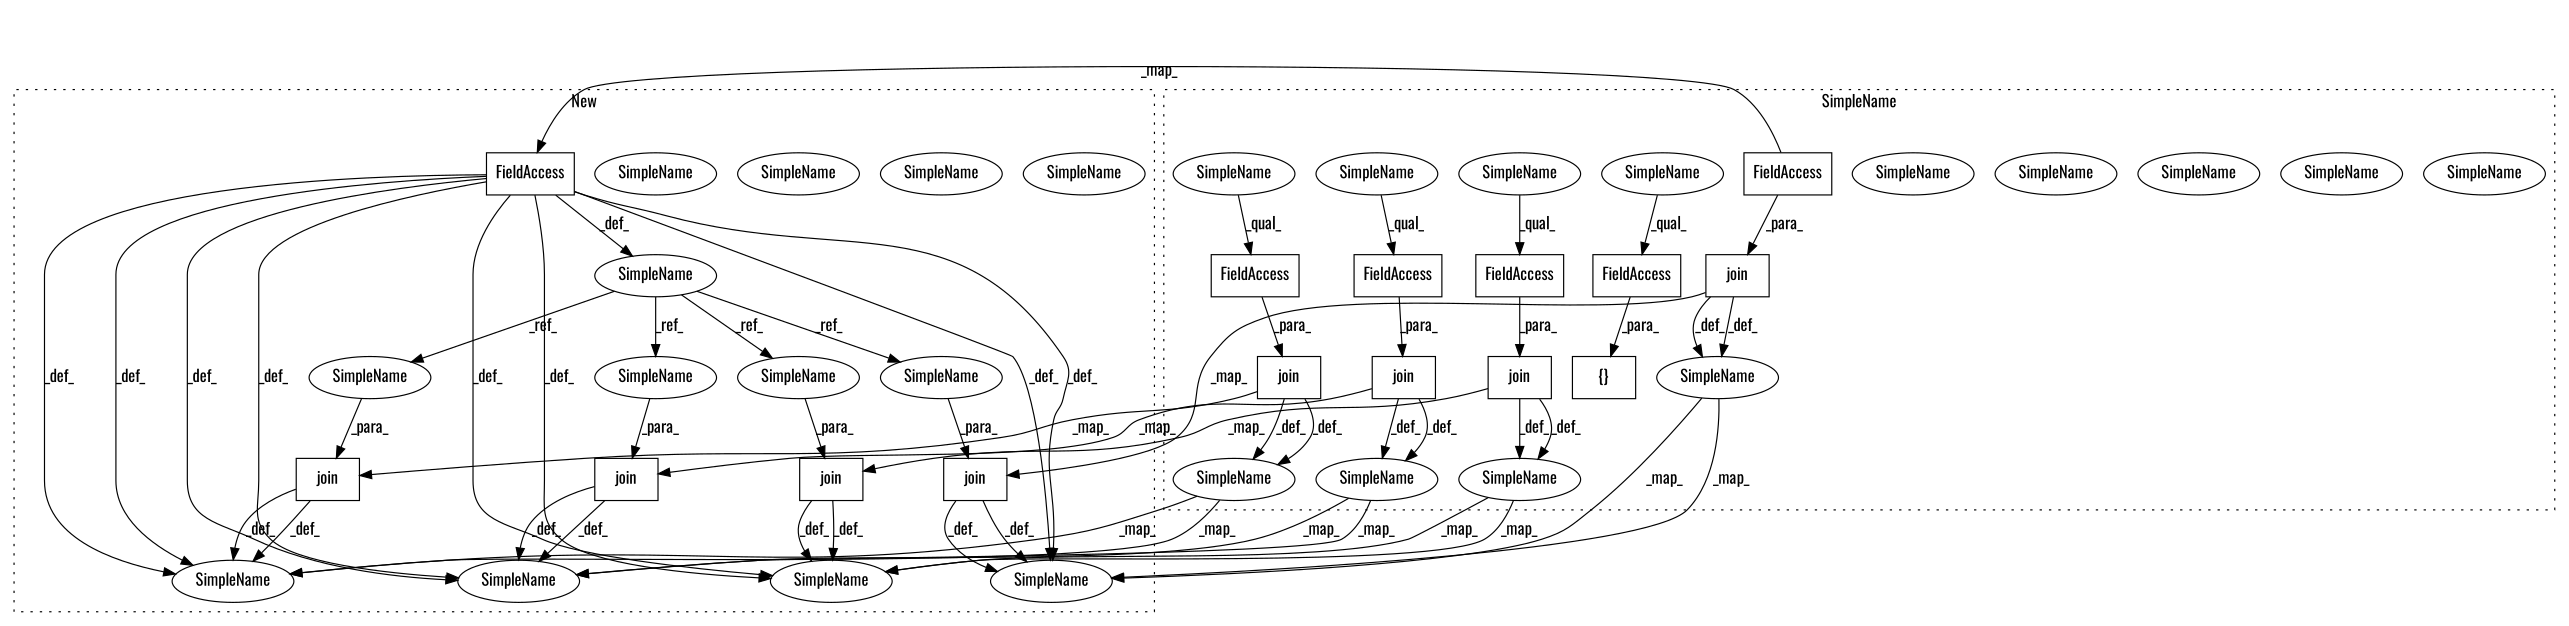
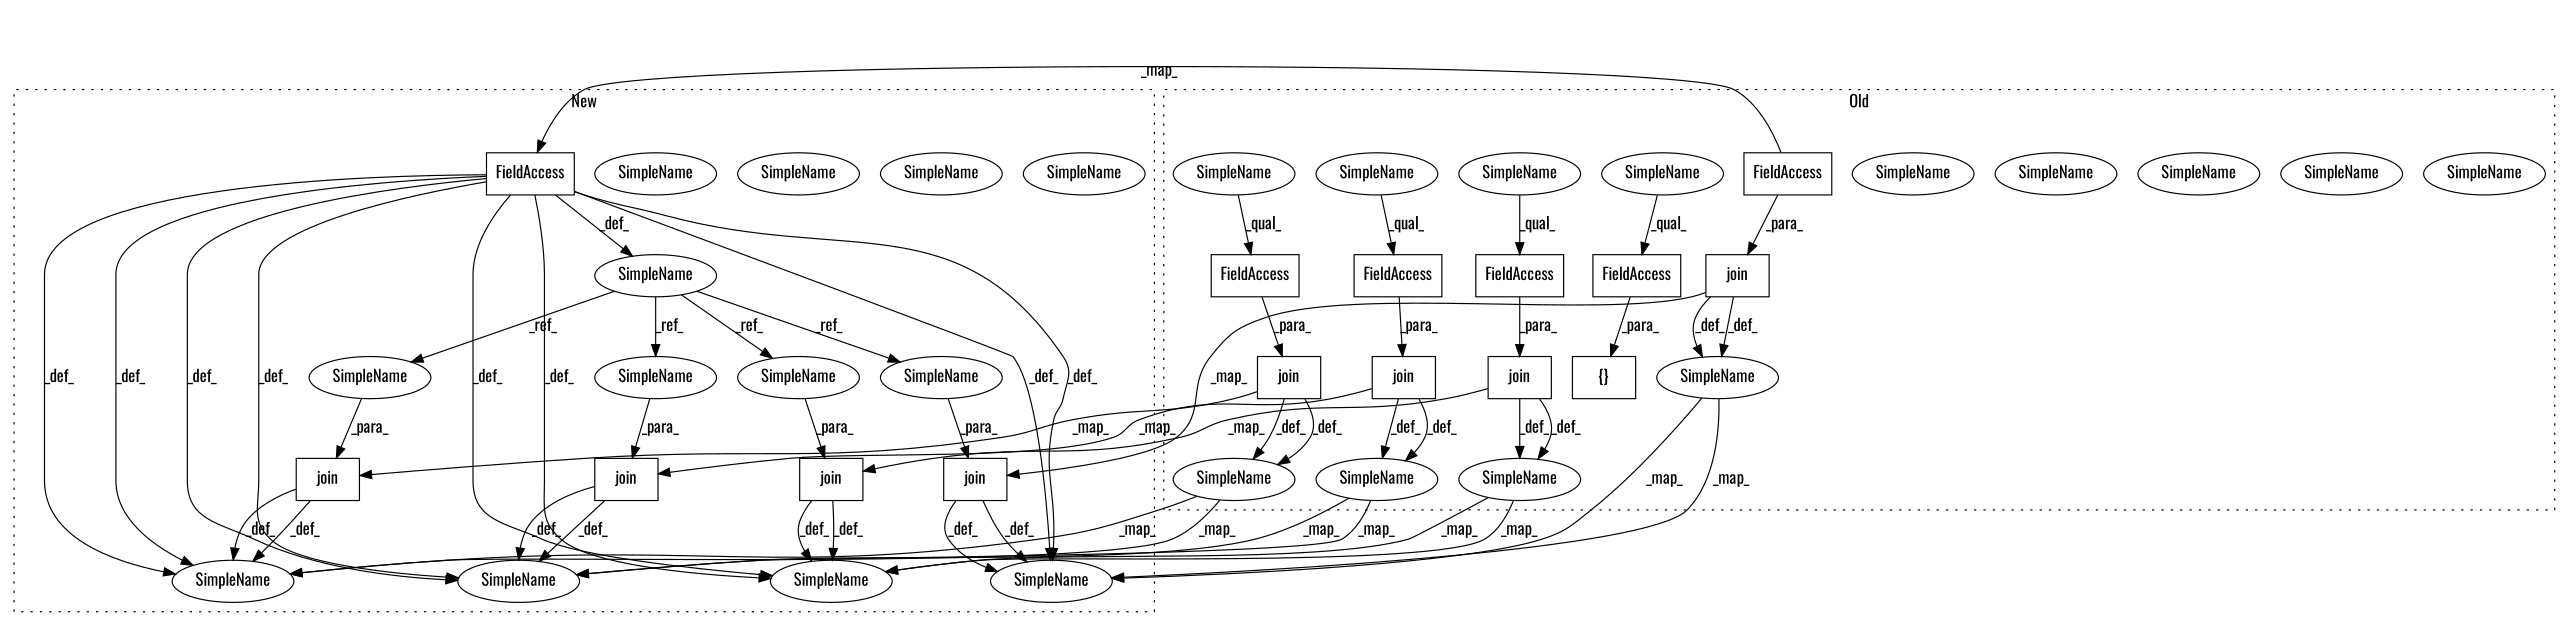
  digraph {
    fontname=Oswald
    node [a=42 l="5,1" s=17870 shape=ellipse fontname=Oswald]
    edge [fontname=Oswald]
    n1 [a=32 label=join s="17865,17911" shape=box]
    n2 [l=15 label=SimpleName s=17831]
    n3 [l=15 label=SimpleName s=17831]
    n4 [a=22 l=18 label=FieldAccess shape=box]
    n5 [l=9 label=SimpleName]
    n6 [a=32 label=join s="17216,17264" shape=box]
    n7 [l=8 label=SimpleName s=17189]
    n8 [l=8 label=SimpleName s=17189]
    n9 [a=22 l=18 label=FieldAccess s=17221 shape=box]
    n10 [a=32 label=join s="17001,17051" shape=box]
    n11 [l=10 label=SimpleName s=16972]
    n12 [l=10 label=SimpleName s=16972]
    n13 [a=32 label=join s="17327,17382" shape=box]
    n14 [l=15 label=SimpleName s=17293]
    n15 [l=15 label=SimpleName s=17293]
    n16 [a=22 l=18 label=FieldAccess s=17332 shape=box]
    n17 [a=22 l=18 label=FieldAccess s=18519 shape=box]
    n18 [a=4 l="1,1" label="{}" s="18518,18623" shape=box]
    n19 [a=22 l=18 label=FieldAccess s=17006 shape=box]
    n20 [l=9 label=SimpleName s=18519]
    n21 [l=9 label=SimpleName]
    n22 [l=9 label=SimpleName s=17332]
    n23 [l=9 label=SimpleName s=17221]
    n24 [a=32 label=join s="17535,17564" shape=box]
    n25 [l=1 label=SimpleName s=16599]
    n26 [l=15 label=SimpleName s=17573]
    n27 [l=15 label=SimpleName s=17573]
    n28 [a=32 label=join s="16893,16924" shape=box]
    n29 [l=8 label=SimpleName s=16933]
    n30 [l=8 label=SimpleName s=16933]
    n31 [a=32 label=join s="16676,16709" shape=box]
    n32 [l=10 label=SimpleName s=16718]
    n33 [l=10 label=SimpleName s=16718]
    n34 [a=32 label=join s="16997,17035" shape=box]
    n35 [l=15 label=SimpleName s=17044]
    n36 [l=15 label=SimpleName s=17044]
    n37 [a=22 l=18 label=FieldAccess s=16601 shape=box]
    n38 [l=1 label=SimpleName s=17002]
    n39 [l=1 label=SimpleName s=17540]
    n40 [l=1 label=SimpleName s=16898]
    n41 [l=1 label=SimpleName s=16681]
    subgraph cluster_1 {
-     label=SimpleName
+     label=Old
      style=dotted
      n1
      n2
      n3
      n4
      n5
      n6
      n7
      n8
      n9
      n10
      n11
      n12
      n13
      n14
      n15
      n16
      n17
      n18
      n19
      n20
      n21
      n22
      n23
    }
    subgraph cluster_2 {
      label=New
      style=dotted
      n24
      n25
      n26
      n27
      n28
      n29
      n30
      n31
      n32
      n33
      n34
      n35
      n36
      n37
      n38
      n39
      n40
      n41
    }
    n1 -> n3 [label=_def_]
    n1 -> n3 [label=_def_]
    n1 -> n24 [label=_map_]
    n3 -> n27 [label=_map_]
    n3 -> n27 [label=_map_]
    n4 -> n1 [label=_para_]
    n6 -> n8 [label=_def_]
    n6 -> n8 [label=_def_]
    n6 -> n28 [label=_map_]
    n8 -> n30 [label=_map_]
    n8 -> n30 [label=_map_]
    n9 -> n6 [label=_para_]
    n10 -> n12 [label=_def_]
    n10 -> n12 [label=_def_]
    n10 -> n31 [label=_map_]
    n12 -> n33 [label=_map_]
    n12 -> n33 [label=_map_]
    n13 -> n15 [label=_def_]
    n13 -> n15 [label=_def_]
    n13 -> n34 [label=_map_]
    n15 -> n36 [label=_map_]
    n15 -> n36 [label=_map_]
    n16 -> n13 [label=_para_]
    n17 -> n18 [label=_para_]
    n19 -> n10 [label=_para_]
    n19 -> n37 [label=_map_]
    n20 -> n17 [label=_qual_]
    n21 -> n4 [label=_qual_]
    n22 -> n16 [label=_qual_]
    n23 -> n9 [label=_qual_]
    n24 -> n27 [label=_def_]
    n24 -> n27 [label=_def_]
    n25 -> n38 [label=_ref_]
    n25 -> n39 [label=_ref_]
    n25 -> n40 [label=_ref_]
    n25 -> n41 [label=_ref_]
    n28 -> n30 [label=_def_]
    n28 -> n30 [label=_def_]
    n31 -> n33 [label=_def_]
    n31 -> n33 [label=_def_]
    n34 -> n36 [label=_def_]
    n34 -> n36 [label=_def_]
    n37 -> n25 [label=_def_]
    n37 -> n27 [label=_def_]
    n37 -> n27 [label=_def_]
    n37 -> n30 [label=_def_]
    n37 -> n30 [label=_def_]
    n37 -> n33 [label=_def_]
    n37 -> n33 [label=_def_]
    n37 -> n36 [label=_def_]
    n37 -> n36 [label=_def_]
    n38 -> n34 [label=_para_]
    n39 -> n24 [label=_para_]
    n40 -> n28 [label=_para_]
    n41 -> n31 [label=_para_]
  }
